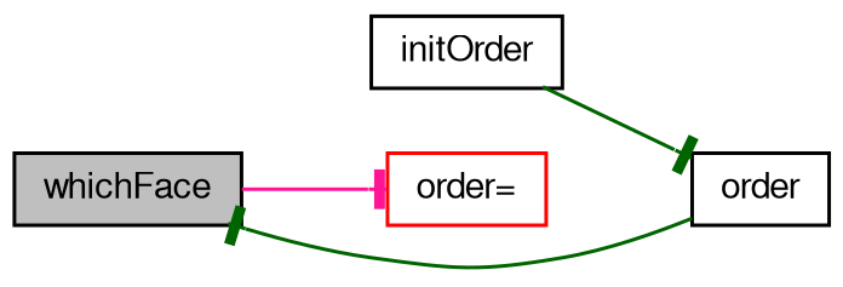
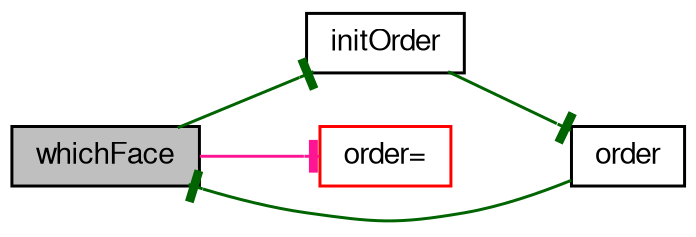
  digraph {
    rankdir=LR
    node [color=black fontname=FreeSans fontsize=10 shape=record]
    edge [arrowhead=tee color=darkgreen fontname=FreeSans fontsize=10 labelfontname=FreeSans labelfontsize=10 style=solid]
    n1 [fillcolor=grey75 fontcolor=black height=0.2 label=whichFace style=filled width=0.4]
    n2 [height=0.2 label=initOrder width=0.4]
    n3 [color=red height=0.2 label="order=" width=0.4]
    n4 [height=0.2 label=order width=0.4]
+   n1 -> n2
    n1 -> n3 [color=deeppink]
    n2 -> n4
    n4 -> n1
  }
